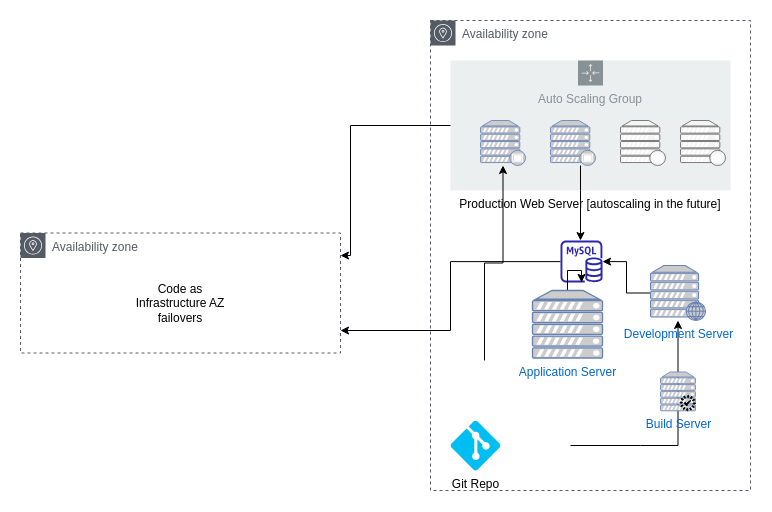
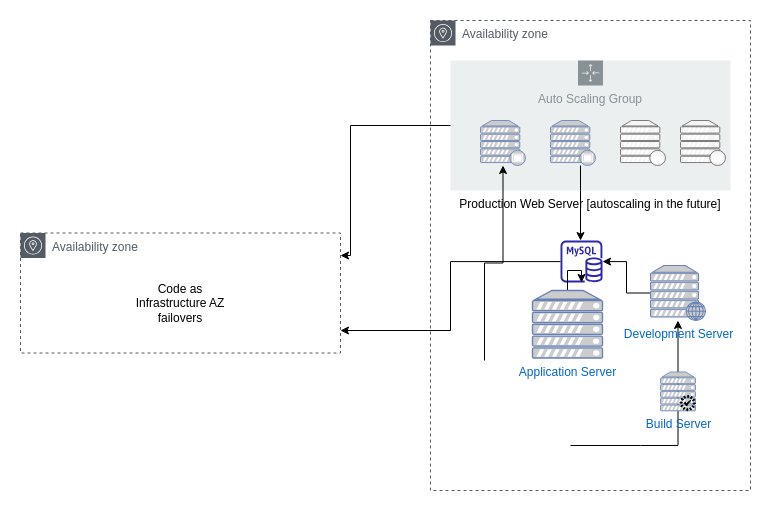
  <mxCell id="0" />
  <mxCell id="1" parent="0" />
  <mxCell id="2" value="Availability zone" style="sketch=0;outlineConnect=0;gradientColor=none;html=1;whiteSpace=wrap;fontSize=12;fontStyle=0;shape=mxgraph.aws4.group;grIcon=mxgraph.aws4.group_availability_zone;strokeColor=#545B64;fillColor=none;verticalAlign=top;align=left;spacingLeft=30;fontColor=#545B64;dashed=1;" vertex="1" parent="1"><mxGeometry x="430" y="20" width="320" height="470" as="geometry" /></mxCell>
  <mxCell id="3" value="Availability zone" style="sketch=0;outlineConnect=0;gradientColor=none;html=1;whiteSpace=wrap;fontSize=12;fontStyle=0;shape=mxgraph.aws4.group;grIcon=mxgraph.aws4.group_availability_zone;strokeColor=#545B64;fillColor=none;verticalAlign=top;align=left;spacingLeft=30;fontColor=#545B64;dashed=1;" vertex="1" parent="1"><mxGeometry x="20" y="232.5" width="320" height="120" as="geometry" /></mxCell>
  <mxCell id="4" value="Production Web Server [autoscaling in the future]" style="group;rounded=0;labelPosition=center;verticalLabelPosition=bottom;align=center;verticalAlign=top;" vertex="1" connectable="0" parent="1"><mxGeometry x="450" y="60" width="280" height="130" as="geometry" /></mxCell>
  <mxCell id="5" value="Auto Scaling Group" style="sketch=0;outlineConnect=0;gradientColor=none;html=1;whiteSpace=wrap;fontSize=12;fontStyle=0;shape=mxgraph.aws4.groupCenter;grIcon=mxgraph.aws4.group_auto_scaling_group;grStroke=0;strokeColor=#879196;fillColor=#ECEFEF;verticalAlign=top;align=center;fontColor=#879196;dashed=0;spacingTop=25;" vertex="1" parent="4"><mxGeometry width="280" height="130" as="geometry" /></mxCell>
  <mxCell id="6" value="" style="fontColor=#0066CC;verticalAlign=top;verticalLabelPosition=bottom;labelPosition=center;align=center;html=1;outlineConnect=0;fillColor=#CCCCCC;strokeColor=#6881B3;gradientColor=none;gradientDirection=north;strokeWidth=2;shape=mxgraph.networks.proxy_server;" vertex="1" parent="4"><mxGeometry x="30" y="60" width="45" height="45" as="geometry" /></mxCell>
  <mxCell id="7" value="" style="fontColor=#0066CC;verticalAlign=top;verticalLabelPosition=bottom;labelPosition=center;align=center;html=1;outlineConnect=0;fillColor=#CCCCCC;strokeColor=#6881B3;gradientColor=none;gradientDirection=north;strokeWidth=2;shape=mxgraph.networks.proxy_server;" vertex="1" parent="4"><mxGeometry x="100" y="60" width="45" height="45" as="geometry" /></mxCell>
  <mxCell id="8" value="" style="verticalAlign=top;verticalLabelPosition=bottom;labelPosition=center;align=center;html=1;outlineConnect=0;fillColor=#f5f5f5;strokeColor=#666666;gradientDirection=north;strokeWidth=0;shape=mxgraph.networks.proxy_server;shadow=0;fillStyle=auto;fontColor=#333333;" vertex="1" parent="4"><mxGeometry x="170" y="60" width="45" height="45" as="geometry" /></mxCell>
  <mxCell id="9" value="" style="verticalAlign=top;verticalLabelPosition=bottom;labelPosition=center;align=center;html=1;outlineConnect=0;fillColor=#f5f5f5;strokeColor=#666666;gradientDirection=north;strokeWidth=0;shape=mxgraph.networks.proxy_server;shadow=0;fillStyle=auto;fontColor=#333333;" vertex="1" parent="4"><mxGeometry x="230" y="60" width="45" height="45" as="geometry" /></mxCell>
- <mxCell id="10" value="Git Repo" style="verticalLabelPosition=bottom;html=1;verticalAlign=top;align=center;strokeColor=none;fillColor=#00BEF2;shape=mxgraph.azure.git_repository;shadow=0;fillStyle=auto;strokeWidth=0;" vertex="1" parent="1"><mxGeometry x="450" y="420" width="50" height="50" as="geometry" /></mxCell>
  <mxCell id="11" style="edgeStyle=orthogonalEdgeStyle;rounded=0;orthogonalLoop=1;jettySize=auto;html=1;" edge="1" parent="1" source="12" target="16"><mxGeometry relative="1" as="geometry"><Array as="points"><mxPoint x="640" y="445" /><mxPoint x="640" y="445" /></Array></mxGeometry></mxCell>
  <mxCell id="12" value="" style="shape=image;html=1;verticalAlign=top;verticalLabelPosition=bottom;labelBackgroundColor=#ffffff;imageAspect=0;aspect=fixed;image=https://cdn0.iconfinder.com/data/icons/phosphor-fill-vol-3/256/git-branch-fill-128.png;rounded=0;shadow=0;fillStyle=auto;strokeWidth=0;fillColor=#D6D6D6;" vertex="1" parent="1"><mxGeometry x="520" y="420" width="50" height="50" as="geometry" /></mxCell>
  <mxCell id="13" style="edgeStyle=orthogonalEdgeStyle;rounded=0;orthogonalLoop=1;jettySize=auto;html=1;" edge="1" parent="1" source="14" target="6"><mxGeometry relative="1" as="geometry" /></mxCell>
  <mxCell id="14" value="" style="shape=image;html=1;verticalAlign=top;verticalLabelPosition=bottom;labelBackgroundColor=#ffffff;imageAspect=0;aspect=fixed;image=https://cdn2.iconfinder.com/data/icons/css-vol-2/24/git-pull-128.png;rounded=0;shadow=0;fillStyle=auto;strokeWidth=0;fillColor=#D6D6D6;" vertex="1" parent="1"><mxGeometry x="460" y="360" width="48" height="48" as="geometry" /></mxCell>
  <mxCell id="15" style="edgeStyle=orthogonalEdgeStyle;rounded=0;orthogonalLoop=1;jettySize=auto;html=1;fontColor=#000000;" edge="1" parent="1" source="16" target="21"><mxGeometry relative="1" as="geometry" /></mxCell>
  <mxCell id="16" value="Development Server" style="fontColor=#0066CC;verticalAlign=top;verticalLabelPosition=bottom;labelPosition=center;align=center;html=1;outlineConnect=0;fillColor=#CCCCCC;strokeColor=#6881B3;gradientColor=none;gradientDirection=north;strokeWidth=2;shape=mxgraph.networks.web_server;rounded=0;shadow=0;fillStyle=auto;" vertex="1" parent="1"><mxGeometry x="650" y="265" width="55" height="55" as="geometry" /></mxCell>
  <mxCell id="17" value="" style="group" vertex="1" connectable="0" parent="1"><mxGeometry x="660" y="371.44" width="35" height="38.89" as="geometry" /></mxCell>
  <mxCell id="18" value="Build Server" style="fontColor=#0066CC;verticalAlign=top;verticalLabelPosition=bottom;labelPosition=center;align=center;html=1;outlineConnect=0;fillColor=#CCCCCC;strokeColor=#6881B3;gradientColor=none;gradientDirection=north;strokeWidth=2;shape=mxgraph.networks.server;rounded=0;shadow=0;fillStyle=auto;" vertex="1" parent="17"><mxGeometry width="35" height="38.89" as="geometry" /></mxCell>
  <mxCell id="19" value="" style="sketch=0;html=1;aspect=fixed;strokeColor=default;shadow=0;align=center;verticalAlign=top;fillColor=#000000;shape=mxgraph.gcp2.loading;rounded=0;fillStyle=auto;strokeWidth=1;fontColor=#000000;" vertex="1" parent="17"><mxGeometry x="19.444" y="23.334" width="15.554" height="15.554" as="geometry" /></mxCell>
  <mxCell id="20" style="edgeStyle=orthogonalEdgeStyle;rounded=0;orthogonalLoop=1;jettySize=auto;html=1;fontColor=#000000;" edge="1" parent="1" source="21" target="3"><mxGeometry relative="1" as="geometry"><Array as="points"><mxPoint x="450" y="261" /><mxPoint x="450" y="330" /></Array></mxGeometry></mxCell>
  <mxCell id="21" value="" style="sketch=0;outlineConnect=0;fontColor=#232F3E;gradientColor=none;fillColor=#2E27AD;strokeColor=none;dashed=0;verticalLabelPosition=bottom;verticalAlign=top;align=center;html=1;fontSize=12;fontStyle=0;aspect=fixed;pointerEvents=1;shape=mxgraph.aws4.rds_mysql_instance;rounded=0;shadow=0;fillStyle=auto;strokeWidth=1;" vertex="1" parent="1"><mxGeometry x="560" y="240" width="42" height="42" as="geometry" /></mxCell>
  <mxCell id="22" style="edgeStyle=orthogonalEdgeStyle;rounded=0;orthogonalLoop=1;jettySize=auto;html=1;fontColor=#000000;" edge="1" parent="1" source="7" target="21"><mxGeometry relative="1" as="geometry"><Array as="points"><mxPoint x="580" y="190" /><mxPoint x="580" y="190" /></Array></mxGeometry></mxCell>
  <mxCell id="23" style="edgeStyle=orthogonalEdgeStyle;rounded=0;orthogonalLoop=1;jettySize=auto;html=1;fontColor=#000000;" edge="1" parent="1" source="5" target="3"><mxGeometry relative="1" as="geometry"><mxPoint x="350" y="110" as="targetPoint" /><Array as="points"><mxPoint x="350" y="125" /><mxPoint x="350" y="255" /></Array></mxGeometry></mxCell>
  <mxCell id="24" value="Code as Infrastructure AZ failovers" style="text;html=1;strokeColor=none;fillColor=none;align=center;verticalAlign=middle;whiteSpace=wrap;rounded=0;shadow=0;fillStyle=auto;strokeWidth=1;fontColor=#000000;" vertex="1" parent="1"><mxGeometry x="125" y="287.5" width="110" height="30" as="geometry" /></mxCell>
  <mxCell id="25" style="edgeStyle=orthogonalEdgeStyle;rounded=0;orthogonalLoop=1;jettySize=auto;html=1;fontColor=#000000;" edge="1" parent="1" source="26" target="21"><mxGeometry relative="1" as="geometry" /></mxCell>
  <mxCell id="26" value="Application Server" style="fontColor=#0066CC;verticalAlign=top;verticalLabelPosition=bottom;labelPosition=center;align=center;html=1;outlineConnect=0;fillColor=#CCCCCC;strokeColor=#6881B3;gradientColor=none;gradientDirection=north;strokeWidth=2;shape=mxgraph.networks.server;rounded=0;shadow=0;fillStyle=auto;" vertex="1" parent="1"><mxGeometry x="532" y="290" width="70" height="67.5" as="geometry" /></mxCell>
